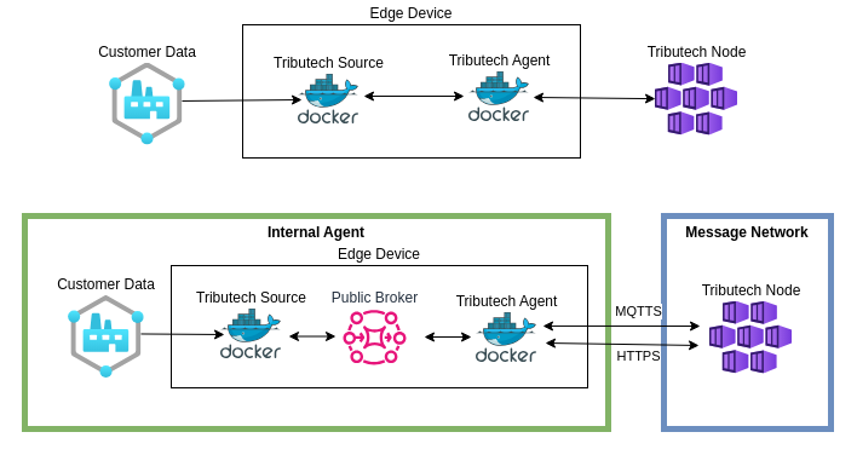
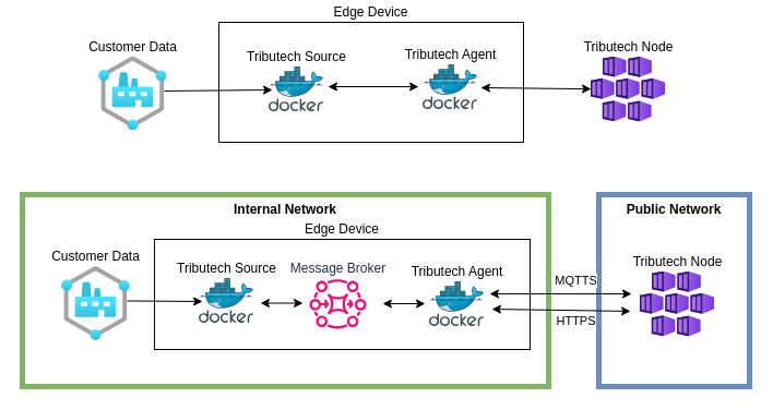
  <mxCell id="0" />
  <mxCell id="1" parent="0" />
- <mxCell id="2" value="&lt;b&gt;Message Network&lt;/b&gt;" style="whiteSpace=wrap;html=1;verticalAlign=top;fillColor=none;glass=0;fillStyle=zigzag-line;strokeColor=#6c8ebf;strokeWidth=5;" vertex="1" parent="1"><mxGeometry x="548" y="178" width="138" height="176" as="geometry" /></mxCell>
- <mxCell id="3" value="&lt;b&gt;Internal Agent&lt;/b&gt;" style="whiteSpace=wrap;html=1;verticalAlign=top;fillColor=none;glass=0;fillStyle=zigzag-line;strokeColor=#82b366;strokeWidth=5;" vertex="1" parent="1"><mxGeometry x="20" y="178" width="482" height="176" as="geometry" /></mxCell>
+ <mxCell id="2" value="&lt;b&gt;Public Network&lt;/b&gt;" style="whiteSpace=wrap;html=1;verticalAlign=top;fillColor=none;glass=0;fillStyle=zigzag-line;strokeColor=#6c8ebf;strokeWidth=5;" vertex="1" parent="1"><mxGeometry x="548" y="178" width="138" height="176" as="geometry" /></mxCell>
+ <mxCell id="3" value="&lt;b&gt;Internal Network&lt;/b&gt;" style="whiteSpace=wrap;html=1;verticalAlign=top;fillColor=none;glass=0;fillStyle=zigzag-line;strokeColor=#82b366;strokeWidth=5;" vertex="1" parent="1"><mxGeometry x="20" y="178" width="482" height="176" as="geometry" /></mxCell>
  <mxCell id="4" value="Customer Data" style="image;aspect=fixed;html=1;points=[];align=center;fontSize=12;image=img/lib/azure2/iot/Industrial_IoT.svg;labelPosition=center;verticalLabelPosition=top;verticalAlign=bottom;" parent="1" vertex="1"><mxGeometry x="90" y="51.5" width="62.8" height="68" as="geometry" /></mxCell>
  <mxCell id="5" value="Tributech Node" style="image;aspect=fixed;html=1;points=[];align=center;fontSize=12;image=img/lib/azure2/containers/Kubernetes_Services.svg;labelPosition=center;verticalLabelPosition=top;verticalAlign=bottom;" parent="1" vertex="1"><mxGeometry x="541" y="51.5" width="68" height="60" as="geometry" /></mxCell>
  <mxCell id="6" value="Edge Device" style="whiteSpace=wrap;html=1;verticalAlign=bottom;labelPosition=center;verticalLabelPosition=top;align=center;" parent="1" vertex="1"><mxGeometry x="200" y="20" width="279" height="110" as="geometry" /></mxCell>
  <mxCell id="7" value="Tributech Agent" style="image;aspect=fixed;html=1;points=[];align=center;fontSize=12;image=img/lib/mscae/Docker.svg;labelPosition=center;verticalLabelPosition=top;verticalAlign=bottom;" parent="1" vertex="1"><mxGeometry x="387" y="59" width="50" height="41" as="geometry" /></mxCell>
  <mxCell id="8" value="Tributech Source" style="image;aspect=fixed;html=1;points=[];align=center;fontSize=12;image=img/lib/mscae/Docker.svg;labelPosition=center;verticalLabelPosition=top;verticalAlign=bottom;" parent="1" vertex="1"><mxGeometry x="246" y="61" width="50" height="41" as="geometry" /></mxCell>
  <mxCell id="9" value="" style="endArrow=classic;startArrow=classic;html=1;rounded=0;" parent="1" source="5" edge="1"><mxGeometry width="50" height="50" relative="1" as="geometry"><mxPoint x="146" y="61" as="sourcePoint" /><mxPoint x="440" y="80" as="targetPoint" /></mxGeometry></mxCell>
  <mxCell id="10" value="" style="endArrow=classic;html=1;rounded=0;exitX=0.955;exitY=0.463;exitDx=0;exitDy=0;exitPerimeter=0;entryX=0.06;entryY=0.512;entryDx=0;entryDy=0;entryPerimeter=0;" parent="1" source="4" target="8" edge="1"><mxGeometry width="50" height="50" relative="1" as="geometry"><mxPoint x="156" y="311" as="sourcePoint" /><mxPoint x="246" y="201" as="targetPoint" /></mxGeometry></mxCell>
  <mxCell id="11" value="" style="endArrow=classic;startArrow=classic;html=1;rounded=0;" parent="1" edge="1"><mxGeometry width="50" height="50" relative="1" as="geometry"><mxPoint x="383" y="79" as="sourcePoint" /><mxPoint x="300" y="79" as="targetPoint" /></mxGeometry></mxCell>
  <mxCell id="12" value="Customer Data" style="image;aspect=fixed;html=1;points=[];align=center;fontSize=12;image=img/lib/azure2/iot/Industrial_IoT.svg;labelPosition=center;verticalLabelPosition=top;verticalAlign=bottom;" vertex="1" parent="1"><mxGeometry x="56" y="244" width="62.8" height="68" as="geometry" /></mxCell>
  <mxCell id="13" value="Tributech Node" style="image;aspect=fixed;html=1;points=[];align=center;fontSize=12;image=img/lib/azure2/containers/Kubernetes_Services.svg;labelPosition=center;verticalLabelPosition=top;verticalAlign=bottom;" vertex="1" parent="1"><mxGeometry x="586" y="248.5" width="68" height="60" as="geometry" /></mxCell>
  <mxCell id="14" value="Edge Device" style="whiteSpace=wrap;html=1;verticalAlign=bottom;labelPosition=center;verticalLabelPosition=top;align=center;" vertex="1" parent="1"><mxGeometry x="141" y="219" width="344" height="101" as="geometry" /></mxCell>
  <mxCell id="15" value="Tributech Agent" style="image;aspect=fixed;html=1;points=[];align=center;fontSize=12;image=img/lib/mscae/Docker.svg;labelPosition=center;verticalLabelPosition=top;verticalAlign=bottom;" vertex="1" parent="1"><mxGeometry x="393" y="258" width="50" height="41" as="geometry" /></mxCell>
  <mxCell id="16" value="Tributech Source" style="image;aspect=fixed;html=1;points=[];align=center;fontSize=12;image=img/lib/mscae/Docker.svg;labelPosition=center;verticalLabelPosition=top;verticalAlign=bottom;" vertex="1" parent="1"><mxGeometry x="182" y="255" width="50" height="41" as="geometry" /></mxCell>
  <mxCell id="17" value="" style="endArrow=classic;startArrow=classic;html=1;rounded=0;" edge="1" parent="1"><mxGeometry width="50" height="50" relative="1" as="geometry"><mxPoint x="578" y="269" as="sourcePoint" /><mxPoint x="448" y="268.94" as="targetPoint" /></mxGeometry></mxCell>
  <mxCell id="18" value="MQTTS" style="edgeLabel;html=1;align=center;verticalAlign=middle;resizable=0;points=[];" vertex="1" connectable="0" parent="17"><mxGeometry x="0.465" relative="1" as="geometry"><mxPoint x="43" y="-12" as="offset" /></mxGeometry></mxCell>
  <mxCell id="19" value="" style="endArrow=classic;html=1;rounded=0;exitX=0.955;exitY=0.463;exitDx=0;exitDy=0;exitPerimeter=0;entryX=0.06;entryY=0.512;entryDx=0;entryDy=0;entryPerimeter=0;" edge="1" parent="1" source="12" target="16"><mxGeometry width="50" height="50" relative="1" as="geometry"><mxPoint x="162" y="510" as="sourcePoint" /><mxPoint x="252" y="400" as="targetPoint" /></mxGeometry></mxCell>
  <mxCell id="20" value="" style="endArrow=classic;startArrow=classic;html=1;rounded=0;" edge="1" parent="1"><mxGeometry width="50" height="50" relative="1" as="geometry"><mxPoint x="389" y="278" as="sourcePoint" /><mxPoint x="350" y="278" as="targetPoint" /></mxGeometry></mxCell>
- <mxCell id="21" value="&lt;div&gt;&lt;span style=&quot;background-color: initial;&quot;&gt;Public Broker&lt;/span&gt;&lt;br&gt;&lt;/div&gt;" style="sketch=0;outlineConnect=0;fontColor=#232F3E;gradientColor=none;fillColor=#E7157B;strokeColor=none;dashed=0;verticalLabelPosition=top;verticalAlign=bottom;align=center;html=1;fontSize=12;fontStyle=0;aspect=fixed;pointerEvents=1;shape=mxgraph.aws4.mq_broker;labelPosition=center;" vertex="1" parent="1"><mxGeometry x="283" y="255" width="52" height="46" as="geometry" /></mxCell>
+ <mxCell id="21" value="&lt;div&gt;&lt;span style=&quot;background-color: initial;&quot;&gt;Message Broker&lt;/span&gt;&lt;br&gt;&lt;/div&gt;" style="sketch=0;outlineConnect=0;fontColor=#232F3E;gradientColor=none;fillColor=#E7157B;strokeColor=none;dashed=0;verticalLabelPosition=top;verticalAlign=bottom;align=center;html=1;fontSize=12;fontStyle=0;aspect=fixed;pointerEvents=1;shape=mxgraph.aws4.mq_broker;labelPosition=center;" vertex="1" parent="1"><mxGeometry x="283" y="255" width="52" height="46" as="geometry" /></mxCell>
  <mxCell id="22" value="" style="endArrow=classic;startArrow=classic;html=1;rounded=0;" edge="1" parent="1"><mxGeometry width="50" height="50" relative="1" as="geometry"><mxPoint x="277" y="277.5" as="sourcePoint" /><mxPoint x="238" y="277.5" as="targetPoint" /></mxGeometry></mxCell>
  <mxCell id="23" value="" style="endArrow=classic;startArrow=classic;html=1;rounded=0;labelPosition=center;verticalLabelPosition=bottom;align=center;verticalAlign=bottom;exitX=-0.147;exitY=0.608;exitDx=0;exitDy=0;exitPerimeter=0;" edge="1" parent="1"><mxGeometry width="50" height="50" relative="1" as="geometry"><mxPoint x="577.004" y="284.98" as="sourcePoint" /><mxPoint x="450" y="283" as="targetPoint" /></mxGeometry></mxCell>
  <mxCell id="24" value="HTTPS" style="edgeLabel;html=1;align=center;verticalAlign=middle;resizable=0;points=[];" vertex="1" connectable="0" parent="23"><mxGeometry x="0.465" relative="1" as="geometry"><mxPoint x="42" y="10" as="offset" /></mxGeometry></mxCell>
